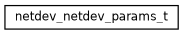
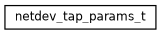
  digraph {
    rankdir=LR
-   n1 [color=black fillcolor=white fontname=Helvetica fontsize=10 height=0.2 label=netdev_netdev_params_t shape=record style=filled width=0.4]
+   n1 [color=black fillcolor=white fontname=Helvetica fontsize=10 height=0.2 label=netdev_tap_params_t shape=record style=filled width=0.4]
  }
